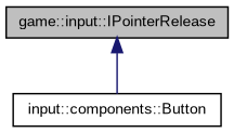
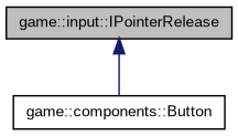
  digraph {
    fontname="Liberation Sans"
    node [color=black fontname="Liberation Sans" fontsize=10 shape=record style=filled]
    n1 [fillcolor=grey75 fontcolor=black height=0.2 label="game::input::IPointerRelease" width=0.4]
-   n2 [fillcolor=white height=0.2 label="input::components::Button" width=0.4]
+   n2 [fillcolor=white height=0.2 label="game::components::Button" width=0.4]
    n1 -> n2 [color=midnightblue dir=back fontname="Liberation Sans" fontsize=10 labelfontname=Helvetica labelfontsize=10 style=solid]
  }
